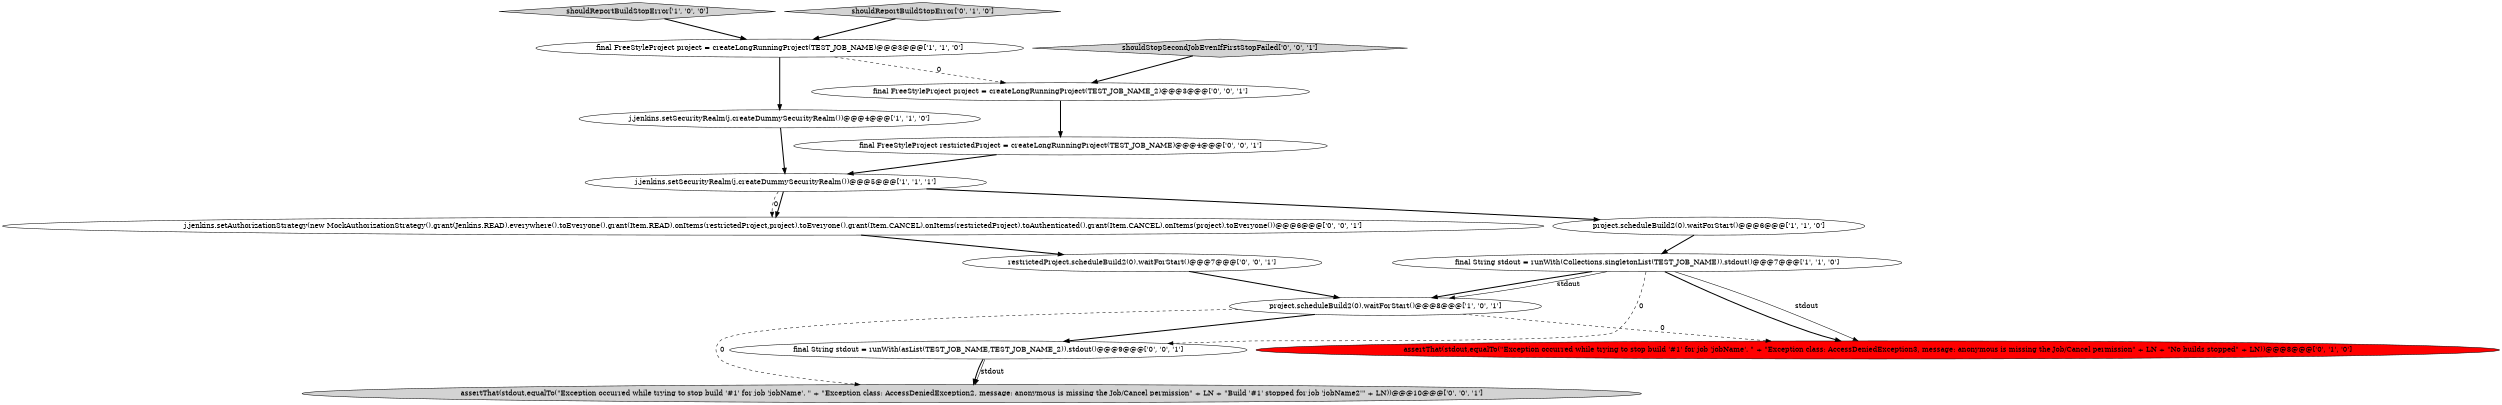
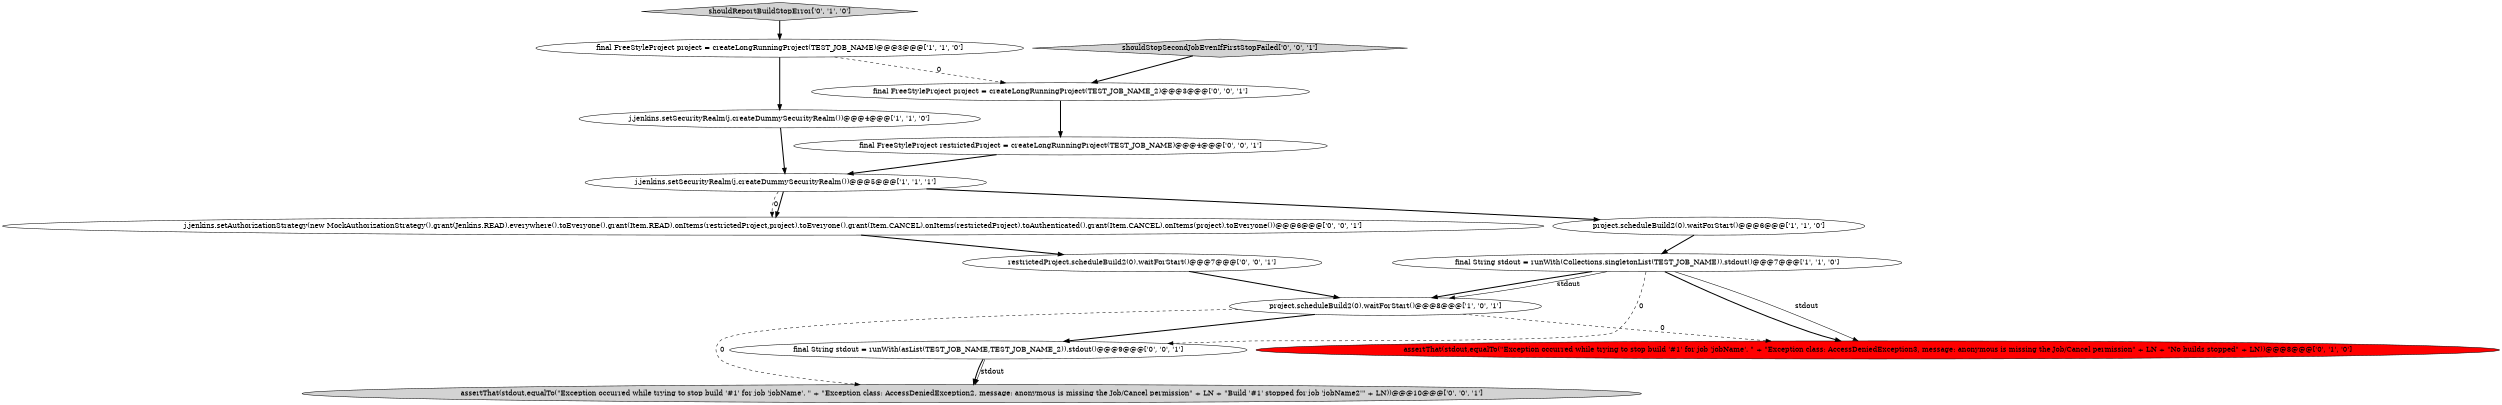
  digraph {
    node [fillcolor=white shape=ellipse style=filled]
    edge [style=bold]
    n1 [label="final String stdout = runWith(asList(TEST_JOB_NAME,TEST_JOB_NAME_2)).stdout()@@@9@@@['0', '0', '1']"]
    n2 [fillcolor=lightgray label="assertThat(stdout,equalTo(\"Exception occurred while trying to stop build '#1' for job 'jobName'. \" + \"Exception class: AccessDeniedException2, message: anonymous is missing the Job/Cancel permission\" + LN + \"Build '#1' stopped for job 'jobName2'\" + LN))@@@10@@@['0', '0', '1']"]
    n3 [label="final String stdout = runWith(Collections.singletonList(TEST_JOB_NAME)).stdout()@@@7@@@['1', '1', '0']"]
    n4 [label="project.scheduleBuild2(0).waitForStart()@@@8@@@['1', '0', '1']"]
    n5 [fillcolor=red label="assertThat(stdout,equalTo(\"Exception occurred while trying to stop build '#1' for job 'jobName'. \" + \"Exception class: AccessDeniedException3, message: anonymous is missing the Job/Cancel permission\" + LN + \"No builds stopped\" + LN))@@@8@@@['0', '1', '0']"]
    n6 [label="restrictedProject.scheduleBuild2(0).waitForStart()@@@7@@@['0', '0', '1']"]
-   n7 [fillcolor=lightgray label="shouldReportBuildStopError['1', '0', '0']" shape=diamond]
    n8 [label="final FreeStyleProject project = createLongRunningProject(TEST_JOB_NAME)@@@3@@@['1', '1', '0']"]
    n9 [label="j.jenkins.setSecurityRealm(j.createDummySecurityRealm())@@@4@@@['1', '1', '0']"]
    n10 [label="j.jenkins.setSecurityRealm(j.createDummySecurityRealm())@@@5@@@['1', '1', '1']"]
    n11 [label="project.scheduleBuild2(0).waitForStart()@@@6@@@['1', '1', '0']"]
    n12 [label="j.jenkins.setAuthorizationStrategy(new MockAuthorizationStrategy().grant(Jenkins.READ).everywhere().toEveryone().grant(Item.READ).onItems(restrictedProject,project).toEveryone().grant(Item.CANCEL).onItems(restrictedProject).toAuthenticated().grant(Item.CANCEL).onItems(project).toEveryone())@@@6@@@['0', '0', '1']"]
    n13 [fillcolor=lightgray label="shouldReportBuildStopError['0', '1', '0']" shape=diamond]
    n14 [label="final FreeStyleProject project = createLongRunningProject(TEST_JOB_NAME_2)@@@3@@@['0', '0', '1']"]
    n15 [label="final FreeStyleProject restrictedProject = createLongRunningProject(TEST_JOB_NAME)@@@4@@@['0', '0', '1']"]
    n16 [fillcolor=lightgray label="shouldStopSecondJobEvenIfFirstStopFailed['0', '0', '1']" shape=diamond]
    n1 -> n2
    n1 -> n2 [label=stdout style=solid]
    n3 -> n1 [label=0 style=dashed]
    n3 -> n4
    n3 -> n4 [label=stdout style=solid]
    n3 -> n5
    n3 -> n5 [label=stdout style=solid]
    n4 -> n1
    n4 -> n2 [label=0 style=dashed]
    n4 -> n5 [label=0 style=dashed]
    n6 -> n4
-   n7 -> n8
    n8 -> n9
    n8 -> n14 [label=0 style=dashed]
    n9 -> n10
    n10 -> n11
    n10 -> n12 [label=0 style=dashed]
    n10 -> n12
    n11 -> n3
    n12 -> n6
    n13 -> n8
    n14 -> n15
    n15 -> n10
    n16 -> n14
  }
